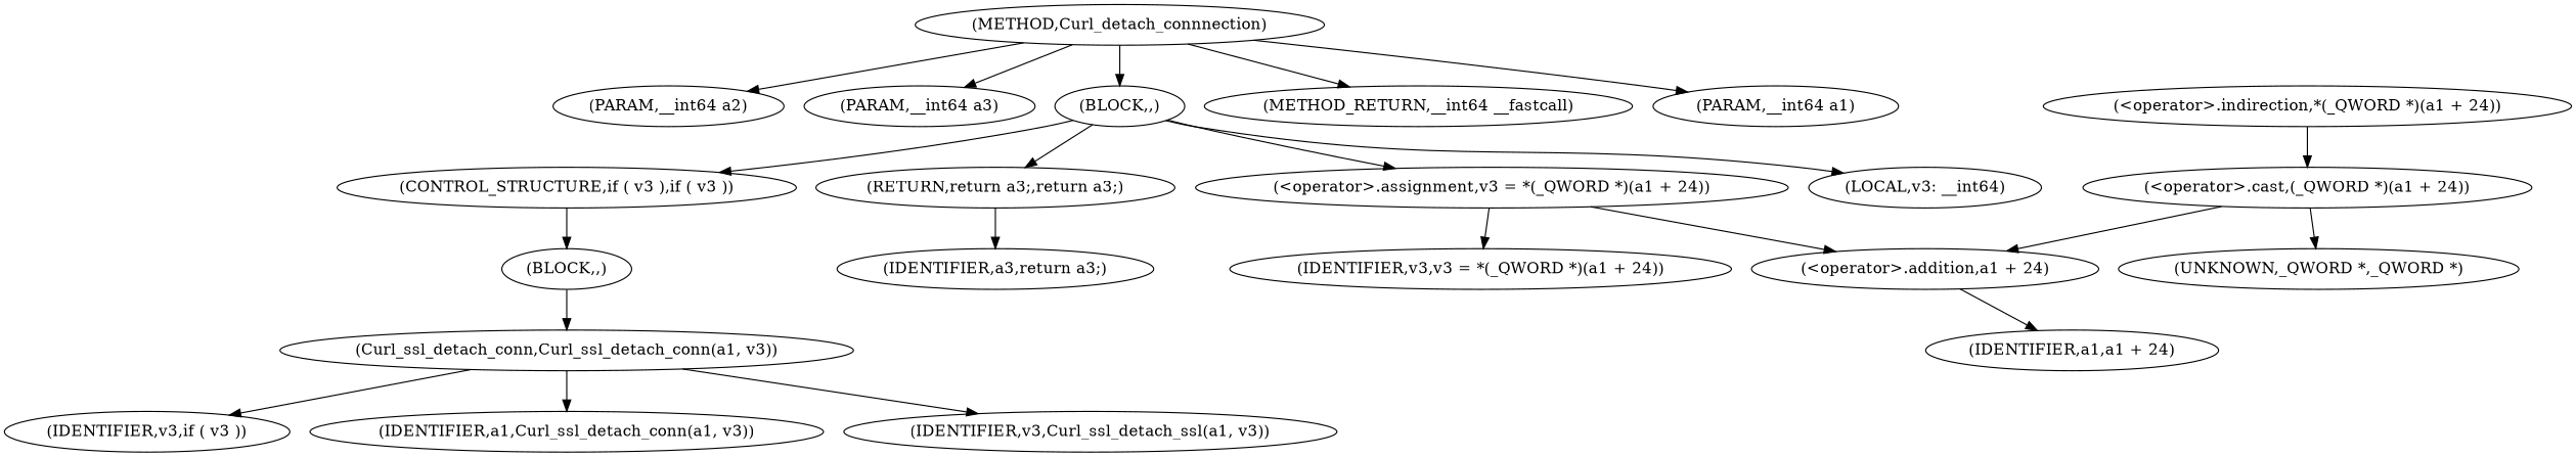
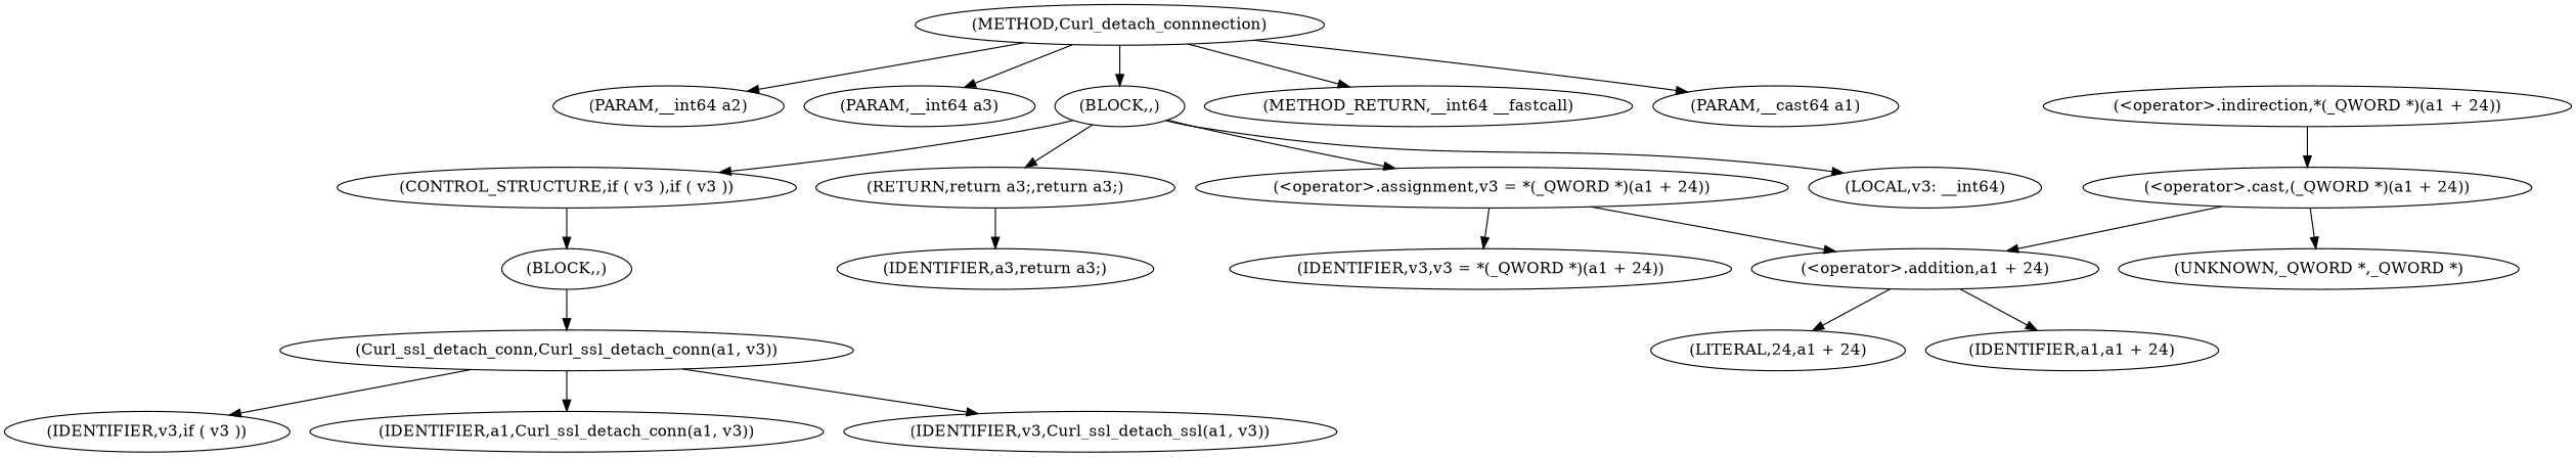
  digraph {
    n1 [label="(METHOD,Curl_detach_connnection)"]
-   n2 [label="(PARAM,__int64 a1)"]
+   n2 [label="(PARAM,__cast64 a1)"]
    n3 [label="(PARAM,__int64 a2)"]
    n4 [label="(PARAM,__int64 a3)"]
    n5 [label="(BLOCK,,)"]
    n6 [label="(METHOD_RETURN,__int64 __fastcall)"]
    n7 [label="(LOCAL,v3: __int64)"]
    n8 [label="(<operator>.assignment,v3 = *(_QWORD *)(a1 + 24))"]
    n9 [label="(CONTROL_STRUCTURE,if ( v3 ),if ( v3 ))"]
    n10 [label="(RETURN,return a3;,return a3;)"]
    n11 [label="(IDENTIFIER,v3,v3 = *(_QWORD *)(a1 + 24))"]
    n12 [label="(<operator>.addition,a1 + 24)"]
    n13 [label="(BLOCK,,)"]
    n14 [label="(IDENTIFIER,a3,return a3;)"]
    n15 [label="(<operator>.indirection,*(_QWORD *)(a1 + 24))"]
    n16 [label="(<operator>.cast,(_QWORD *)(a1 + 24))"]
    n17 [label="(UNKNOWN,_QWORD *,_QWORD *)"]
    n18 [label="(IDENTIFIER,a1,a1 + 24)"]
+   n19 [label="(LITERAL,24,a1 + 24)"]
    n20 [label="(IDENTIFIER,v3,if ( v3 ))"]
    n21 [label="(Curl_ssl_detach_conn,Curl_ssl_detach_conn(a1, v3))"]
    n22 [label="(IDENTIFIER,a1,Curl_ssl_detach_conn(a1, v3))"]
    n23 [label="(IDENTIFIER,v3,Curl_ssl_detach_ssl(a1, v3))"]
    n1 -> n2
    n1 -> n3
    n1 -> n4
    n1 -> n5
    n1 -> n6
    n5 -> n7
    n5 -> n8
    n5 -> n9
    n5 -> n10
    n8 -> n11
    n8 -> n12
    n9 -> n13
    n10 -> n14
    n12 -> n18
+   n12 -> n19
    n13 -> n21
    n15 -> n16
    n16 -> n12
    n16 -> n17
    n21 -> n20
    n21 -> n22
    n21 -> n23
  }
